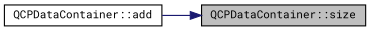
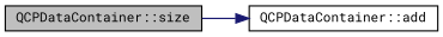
  digraph {
    rankdir=RL
    fontname="Roboto Mono"
    node [color=black fontname="Roboto Mono" fontsize=10 shape=record style=filled]
    n1 [fillcolor=grey75 fontcolor=black height=0.2 label="QCPDataContainer::size" width=0.4]
    n2 [fillcolor=white height=0.2 label="QCPDataContainer::add" width=0.4]
-   n1 -> n2 [color=midnightblue dir=back fontname="Roboto Mono" fontsize=10 labelfontname=Helvetica labelfontsize=10 style=solid]
+   n2 -> n1 [color=midnightblue dir=back fontname="Roboto Mono" fontsize=10 labelfontname=Helvetica labelfontsize=10 style=solid]
  }
